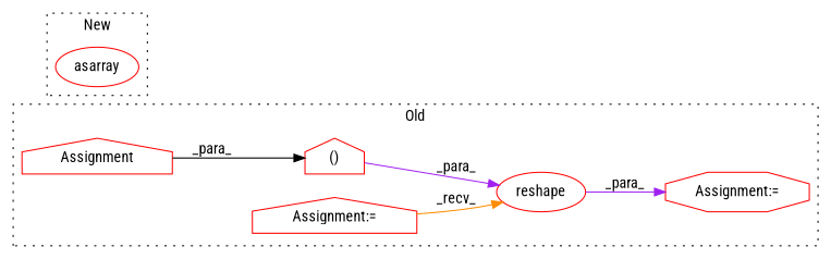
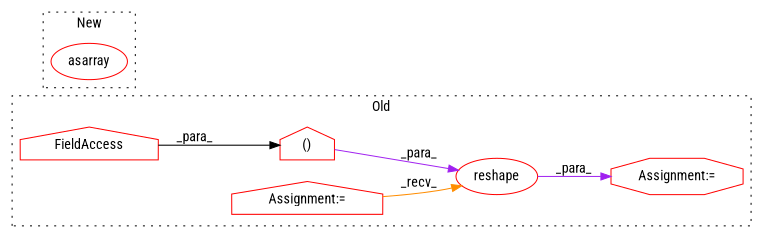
  digraph {
    rankdir=LR
    fontname="Roboto Condensed"
    node [a=32 l=1 s=529 shape=house color=red fontname="Roboto Condensed"]
    edge [color=purple fontname="Roboto Condensed"]
    n1 [l="13,2" label=reshape s="516,567" shape=ellipse]
    n2 [a=7 label="Assignment:=" s=483 shape=octagon]
    n3 [a=106 l=38 label="()"]
-   n4 [a=22 l=6 label=Assignment]
+   n4 [a=22 l=6 label=FieldAccess]
    n5 [a=7 label="Assignment:=" s=205]
    n6 [l="8,1" label=asarray s="411,436" shape=ellipse]
    subgraph cluster_1 {
      label=Old
      style=dotted
      n1
      n2
      n3
      n4
      n5
    }
    subgraph cluster_2 {
      label=New
      style=dotted
      n6
    }
    n1 -> n2 [label=_para_]
    n3 -> n1 [label=_para_]
    n4 -> n3 [label=_para_ color=black]
    n5 -> n1 [label=_recv_ color=darkorange]
  }
